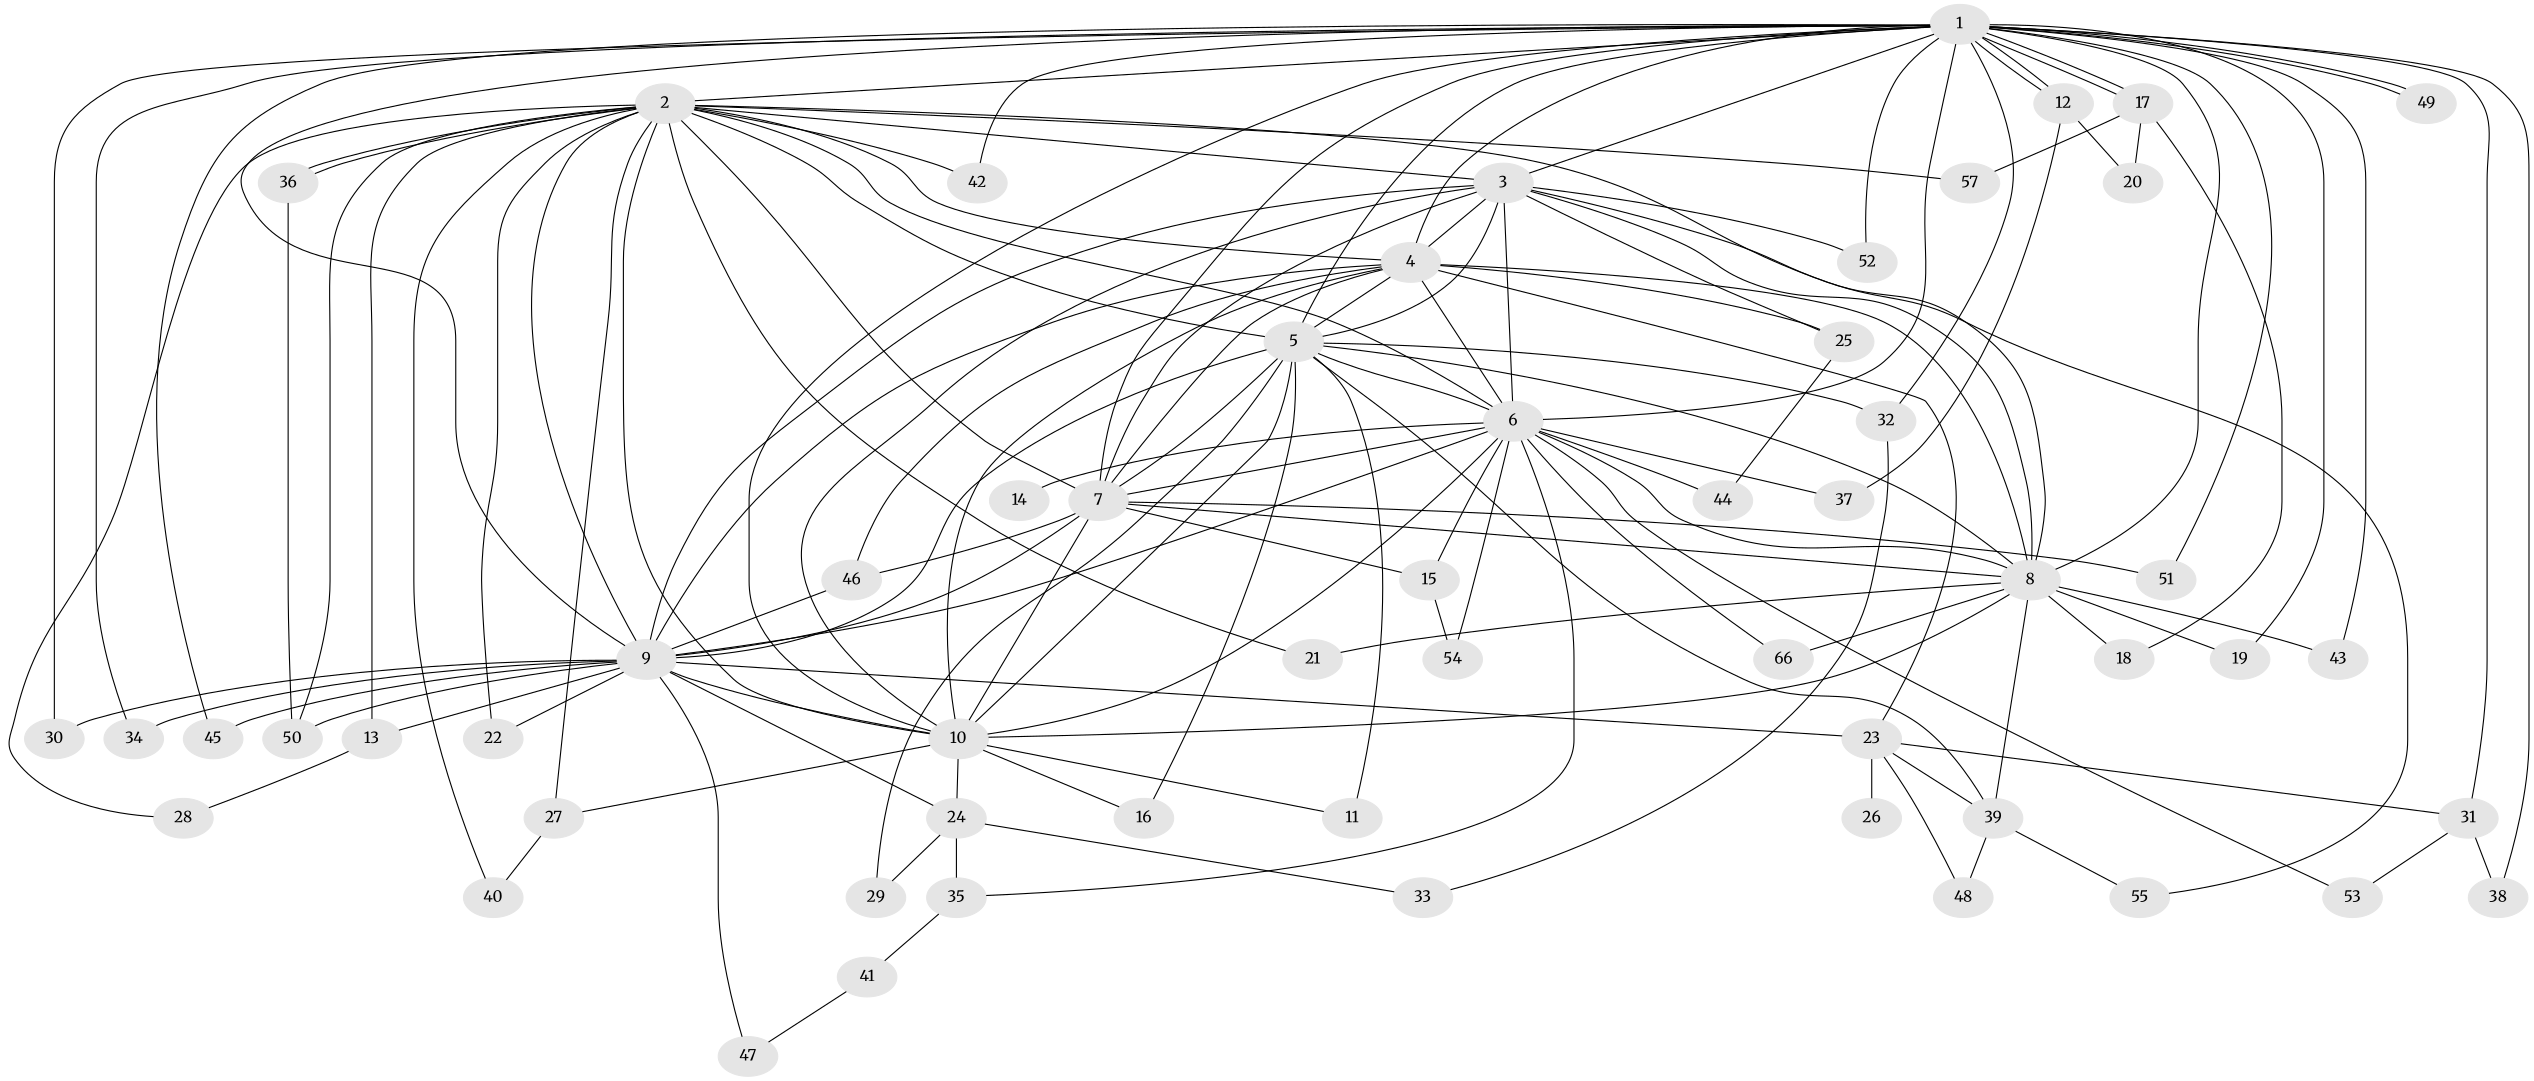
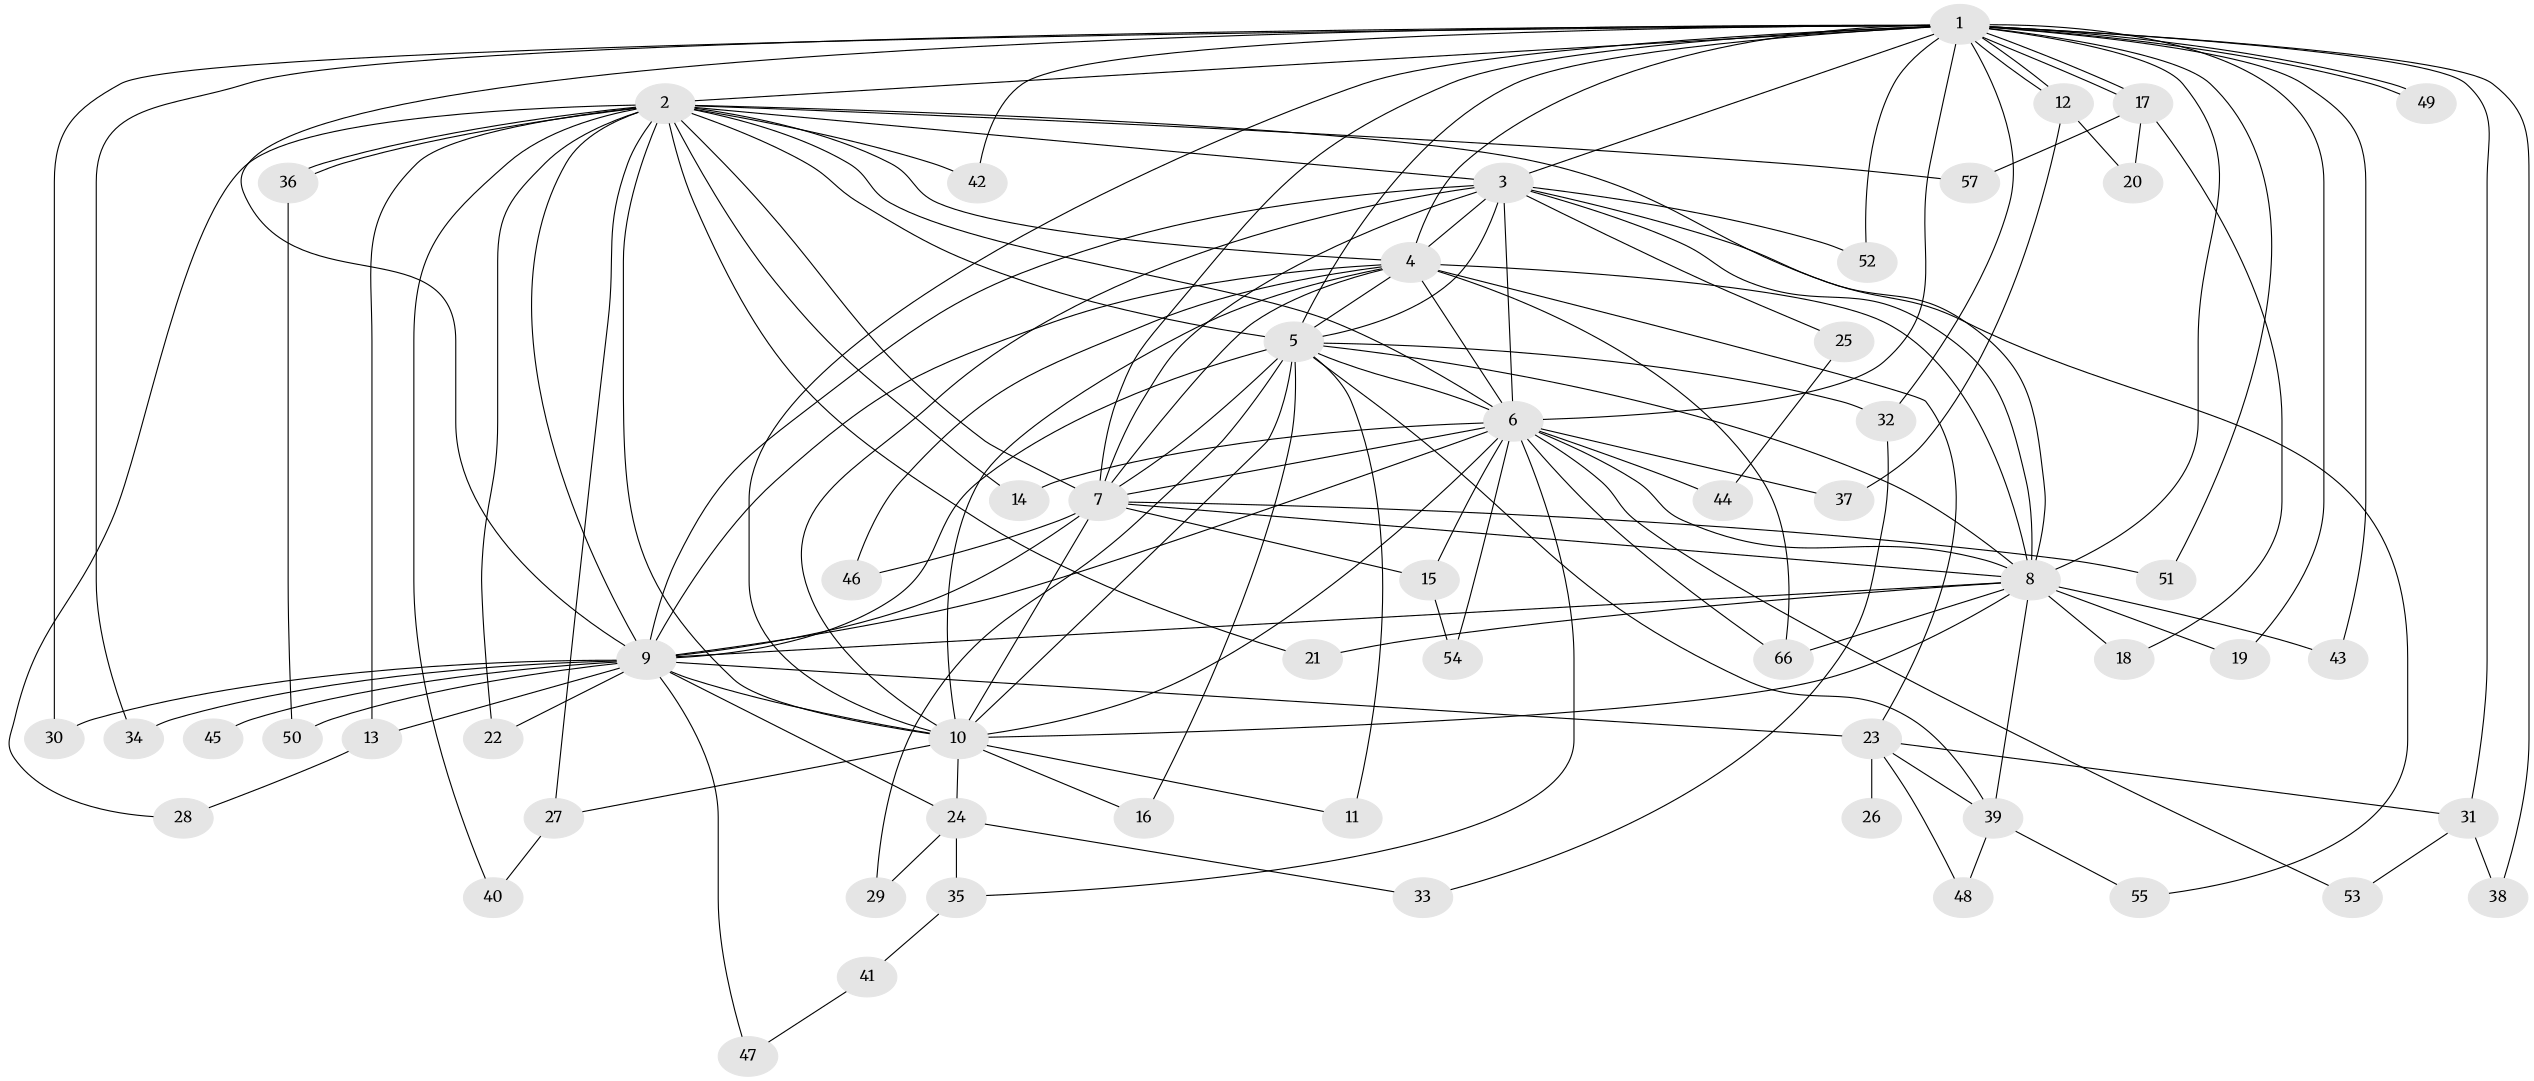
  graph {
    fontname=Merriweather
    node [color=gray90 fontname=Merriweather style=filled]
    edge [fontname=Merriweather]
    1
    2
    3
    4
    5
    6
    7
    8
    9
    10
    12
    17
    19
    30
    31
    32
    34
    38
    42
    43
    45
    49
    51
    52
    13
    14
    21
    22
    27
    28
    36
    40
    57
    25
    55
    23
    46
    11
    16
    29
    39
    15
    35
    37
    44
    53
    54
    n48 [label=66]
    18
    24
    47
    50
    20
    33
    26
    48
    41
    1 -- 2
    1 -- 3
    1 -- 4
    1 -- 5
    1 -- 6
    1 -- 7
    1 -- 8
    1 -- 9
    1 -- 10
    1 -- 12
    1 -- 12
    1 -- 17
    1 -- 17
    1 -- 19
    1 -- 30
    1 -- 31
    1 -- 32
    1 -- 34
    1 -- 38
    1 -- 42
    1 -- 43
-   1 -- 45
    1 -- 49
    1 -- 49
    1 -- 51
    1 -- 52
    2 -- 3
    2 -- 4
    2 -- 5
    2 -- 6
    2 -- 7
    2 -- 8
    2 -- 9
    2 -- 10
    2 -- 42
    2 -- 13
-   2 -- 50
+   2 -- 14
    2 -- 21
    2 -- 22
    2 -- 27
    2 -- 28
    2 -- 36
    2 -- 36
    2 -- 40
    2 -- 57
    3 -- 4
    3 -- 5
    3 -- 6
    3 -- 7
    3 -- 8
    3 -- 9
    3 -- 10
    3 -- 52
    3 -- 25
    3 -- 55
    4 -- 5
    4 -- 6
    4 -- 7
    4 -- 8
    4 -- 9
    4 -- 10
-   4 -- 25
+   4 -- n48
    4 -- 23
    4 -- 46
    5 -- 6
    5 -- 7
    5 -- 8
    5 -- 9
    5 -- 10
    5 -- 32
    5 -- 11
    5 -- 16
    5 -- 29
    5 -- 39
    6 -- 7
    6 -- 8
    6 -- 9
    6 -- 10
    6 -- 14
    6 -- 15
    6 -- 35
    6 -- 37
    6 -- 44
    6 -- 53
    6 -- 54
    6 -- n48
    7 -- 8
    7 -- 9
    7 -- 10
    7 -- 51
    7 -- 46
    7 -- 15
-   46 -- 9
+   8 -- 9
    8 -- 10
    8 -- 19
    8 -- 43
    8 -- 21
    8 -- 39
    8 -- n48
    8 -- 18
    9 -- 10
    9 -- 30
    9 -- 34
    9 -- 45
    9 -- 13
    9 -- 22
    9 -- 23
    9 -- 24
    9 -- 47
    9 -- 50
    10 -- 27
    10 -- 11
    10 -- 16
    10 -- 24
    12 -- 37
    12 -- 20
    17 -- 57
    17 -- 18
    17 -- 20
    31 -- 38
    31 -- 53
    32 -- 33
    13 -- 28
    27 -- 40
    36 -- 50
    25 -- 44
    23 -- 31
    23 -- 39
    23 -- 26
    23 -- 48
    39 -- 55
    39 -- 48
    15 -- 54
    35 -- 41
    24 -- 29
    24 -- 35
    24 -- 33
    41 -- 47
  }
